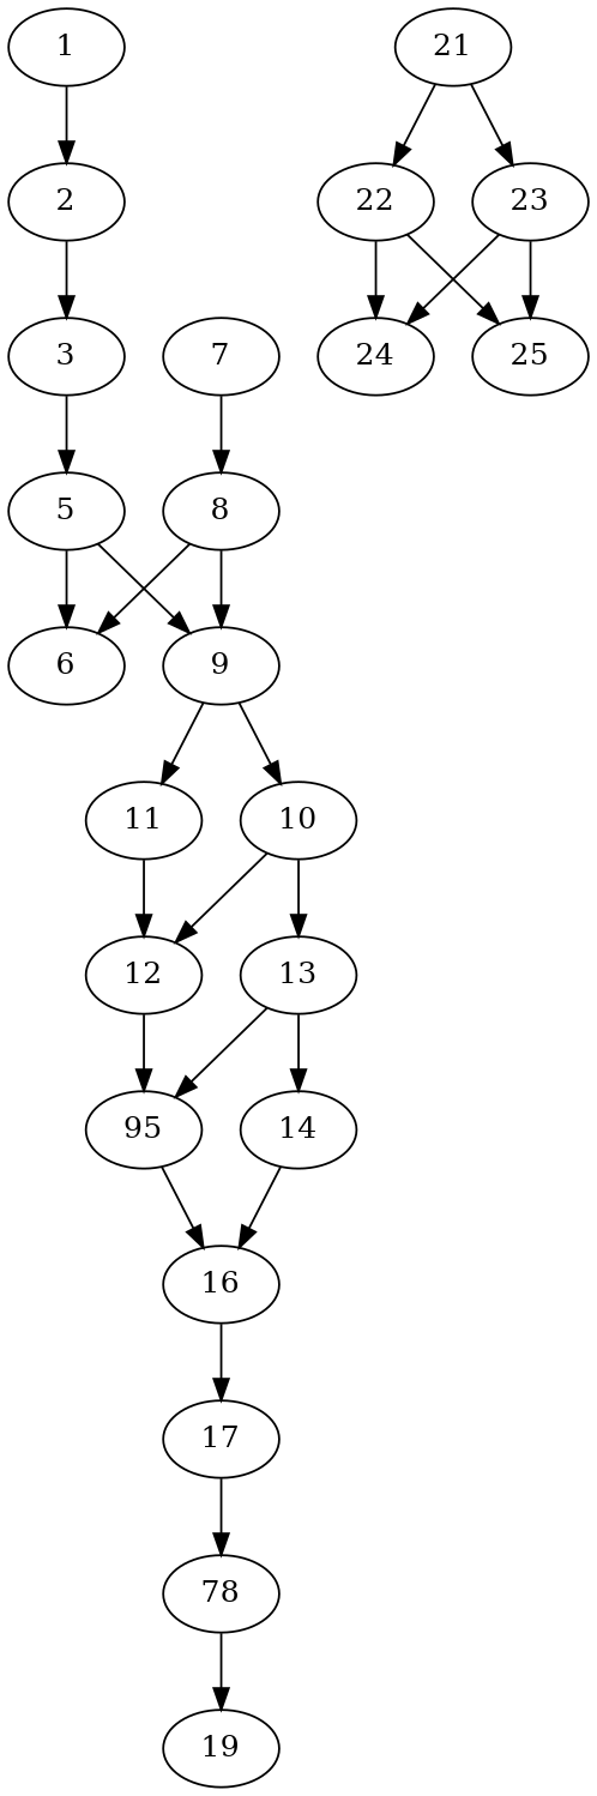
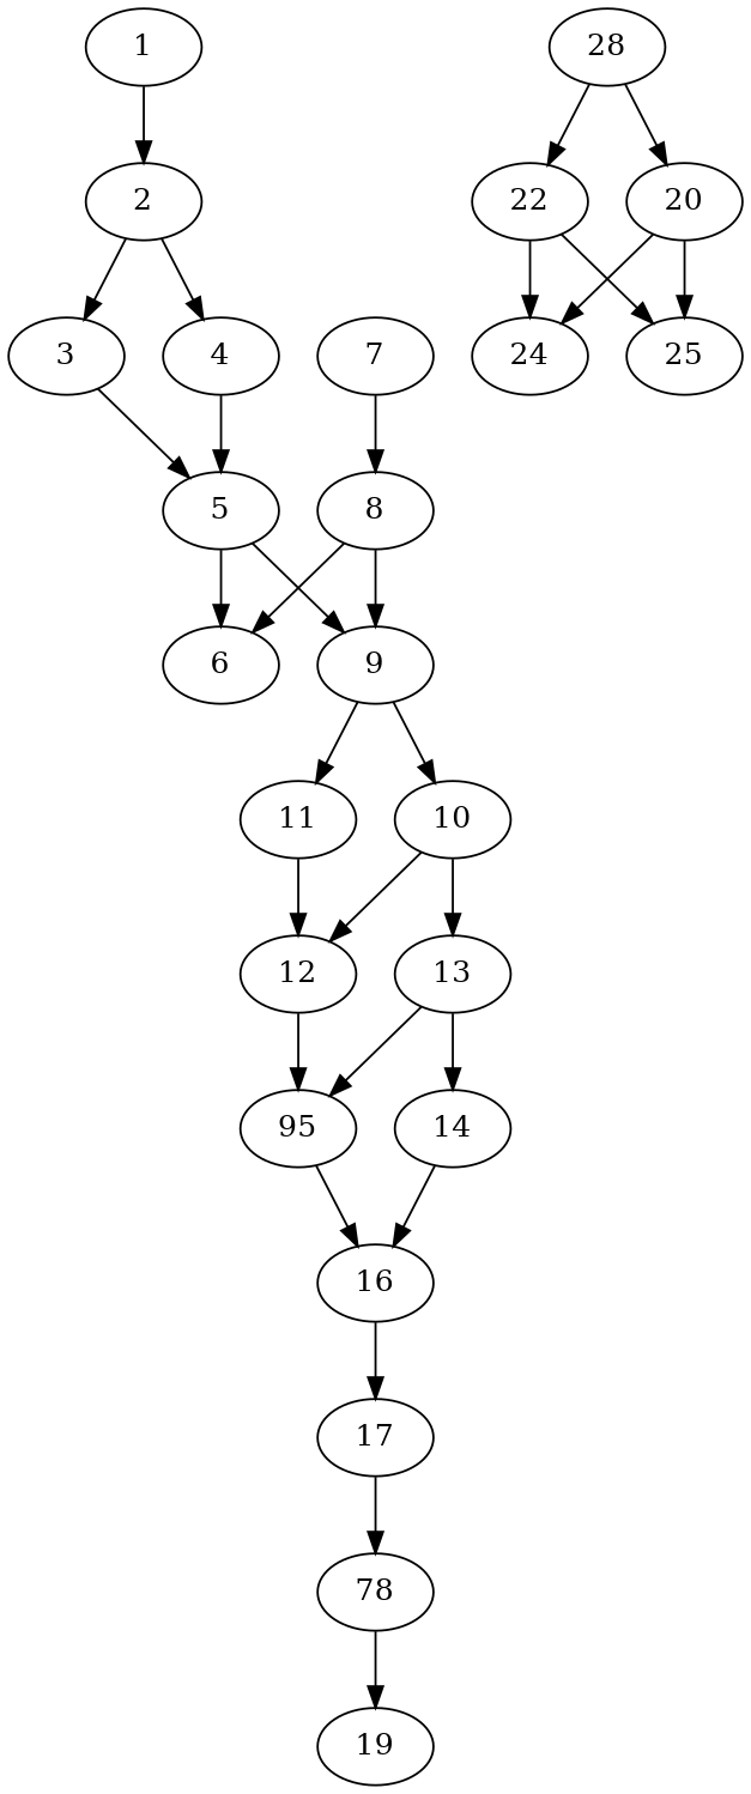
  digraph {
    node [alpha=0.02]
    1 [alpha=0.09 expect_size=48821248]
    2 [alpha=0.08 expect_size=50199552]
    3 [alpha=0.19 expect_size=21792768]
+   4 [alpha=0.14 expect_size=30896128]
    5 [alpha=0.03 expect_size=14767104]
    6 [alpha=0.17 expect_size=50672640]
    9 [alpha=0.12 expect_size=31011840]
    7 [alpha=0.15 expect_size=22276096]
    8 [expect_size=8165376]
    10 [expect_size=50086912]
    11 [alpha=0.16 expect_size=47172608]
    12 [alpha=0.15 expect_size=21747712]
    13 [expect_size=41403392]
    n14 [alpha=0.17 expect_size=24579072 label=95]
    14 [alpha=0.07 expect_size=39176192]
    16 [alpha=0.09 expect_size=31104000]
    17 [alpha=0.10 expect_size=24197120]
    n18 [alpha=0.09 expect_size=12219392 label=78]
    19 [alpha=0.11 expect_size=17415168]
-   21 [alpha=0.15 expect_size=48724992]
+   21 [alpha=0.15 expect_size=48724992 label=28]
    22 [alpha=0.05 expect_size=38749184]
-   23 [expect_size=27203584]
+   23 [expect_size=27203584 label=20]
    24 [alpha=0.10 expect_size=33017856]
    25 [expect_size=49129472]
    1 -> 2
    2 -> 3
+   2 -> 4
    3 -> 5
+   4 -> 5
    5 -> 6
    5 -> 9
    9 -> 10
    9 -> 11
    7 -> 8
    8 -> 6
    8 -> 9
    10 -> 12
    10 -> 13
    11 -> 12
    12 -> n14
    13 -> n14
    13 -> 14
    n14 -> 16
    14 -> 16
    16 -> 17
    17 -> n18
    n18 -> 19
    21 -> 22
    21 -> 23
    22 -> 24
    22 -> 25
    23 -> 24
    23 -> 25
  }
